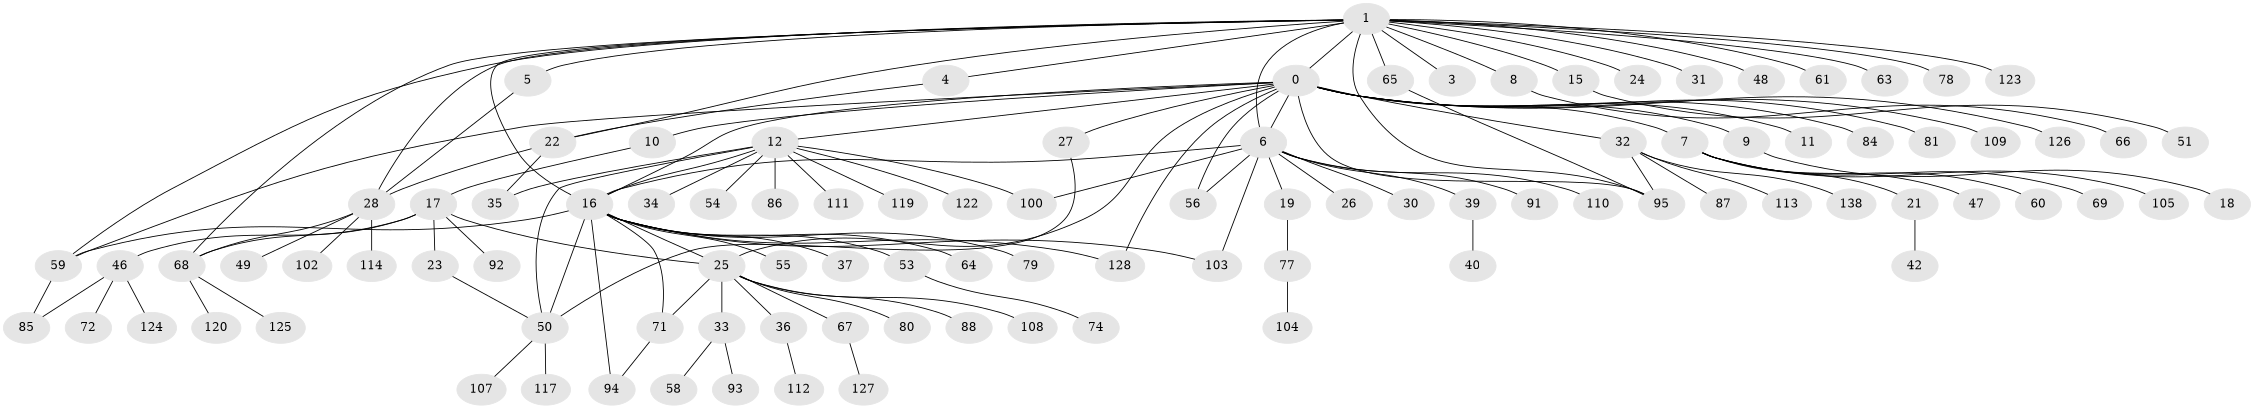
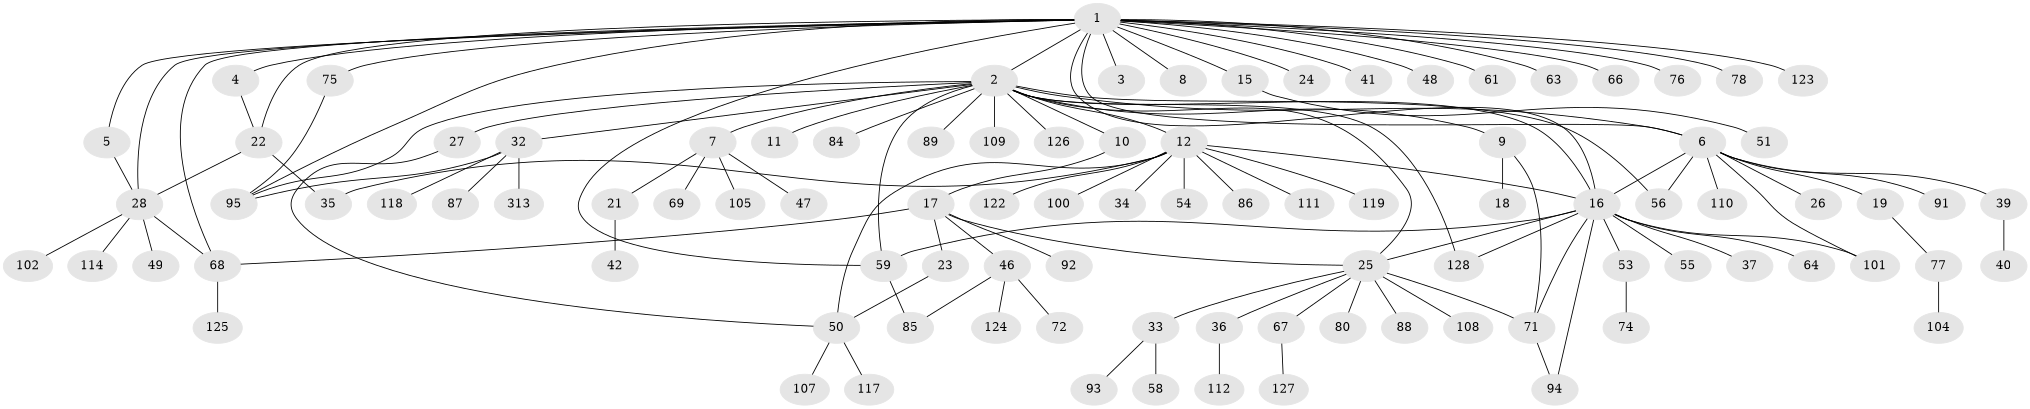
  graph {
    node [color=gray90 style=filled]
    1 [super="+90"]
-   2 [super="+20" label=0]
+   2 [super="+20"]
    3
    4
    5
    6 [super="+13"]
    8
    15
    16 [super="+38"]
    22 [super="+129"]
    24 [super="+116"]
    28 [super="+43"]
-   41 [label=31]
+   41
    48 [super="+70"]
    59 [super="+62"]
    61 [super="+121"]
    63
    66
    68 [super="+73"]
-   75 [label=65]
+   75
+   76
    78
    95
    123
    7 [super="+65"]
    9 [super="+31"]
    10
    11
    12 [super="+14"]
    25 [super="+45"]
    27 [super="+81"]
    32 [super="+57"]
    56
    84
-   89 [super="+115" label=81]
+   89 [super="+115"]
    109
    126
    128
    19 [super="+29"]
    26 [super="+44"]
-   30
    39
    91
    100
-   101 [label=103]
+   101
    110
    51
    55 [super="+83"]
    71 [super="+103"]
    50 [super="+97"]
    37
    53
    64
-   79
    94
    35 [super="+98"]
    49
    102
    114
    85
-   120
    125
    21
    47
-   60
    69 [super="+82"]
    105
    18
    17 [super="+52"]
    34
    54
    86
    111
    119
    122
    33
    36
    67 [super="+96"]
    80
    88
    108
    87
-   113
-   118 [label=138]
+   113 [label=313]
+   118
    77 [super="+106"]
    40
    42
    23
    46
    92
    107
    117
    74
    72
    124
    104
    58
    93
    112
    127
    1 -- 2
    1 -- 3
    1 -- 4
    1 -- 5
    1 -- 6 [weight=2]
    1 -- 8
    1 -- 15
    1 -- 16
    1 -- 22
    1 -- 24
    1 -- 28
    1 -- 41
    1 -- 48
    1 -- 59
    1 -- 61
    1 -- 63
-   8 -- 66
+   1 -- 66
    1 -- 68
    1 -- 75
+   1 -- 76
    1 -- 78
    1 -- 95
    1 -- 123
    2 -- 6
    2 -- 16
    2 -- 59
    2 -- 95
    2 -- 7
    2 -- 9
    2 -- 10
    2 -- 11
    2 -- 12
    2 -- 25
    2 -- 27
    2 -- 32
    2 -- 56
    2 -- 84
    2 -- 89
    2 -- 109
    2 -- 126
    2 -- 128
    4 -- 22
    5 -- 28
    6 -- 16
    6 -- 56
    6 -- 19
    6 -- 26
-   6 -- 30
    6 -- 39
    6 -- 91
-   6 -- 100
    6 -- 101
    6 -- 110
    15 -- 51
    16 -- 59
    16 -- 25
    16 -- 128
    16 -- 101
    16 -- 55
    16 -- 71
-   16 -- 50
    16 -- 37
    16 -- 53
    16 -- 64
-   16 -- 79
    16 -- 94
    22 -- 28
    22 -- 35
    28 -- 68
    28 -- 49
    28 -- 102
    28 -- 114
    59 -- 85
-   68 -- 120
    68 -- 125
    75 -- 95
    7 -- 21
    7 -- 47
-   7 -- 60
    7 -- 69
    7 -- 105
+   9 -- 71
    9 -- 18
    10 -- 17
    12 -- 16
    12 -- 100
    12 -- 50
    12 -- 35
    12 -- 34
    12 -- 54
    12 -- 86
    12 -- 111
    12 -- 119
    12 -- 122
    25 -- 71
    25 -- 33
    25 -- 36
    25 -- 67
    25 -- 80
    25 -- 88
    25 -- 108
    27 -- 50
    32 -- 95
    32 -- 87
    32 -- 113
    32 -- 118
    19 -- 77
    39 -- 40
    71 -- 94
    50 -- 107
    50 -- 117
    53 -- 74
    21 -- 42
    17 -- 68
    17 -- 25
    17 -- 23
    17 -- 46
    17 -- 92
    33 -- 58
    33 -- 93
    36 -- 112
    67 -- 127
    77 -- 104
    23 -- 50
    46 -- 85
    46 -- 72
    46 -- 124
  }
